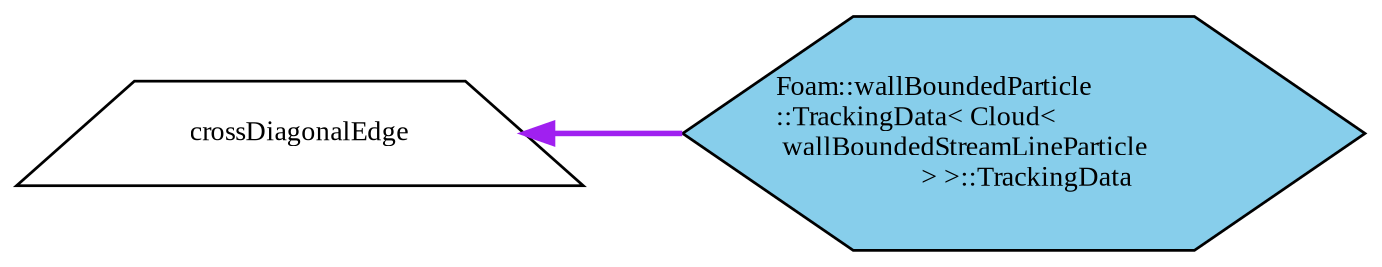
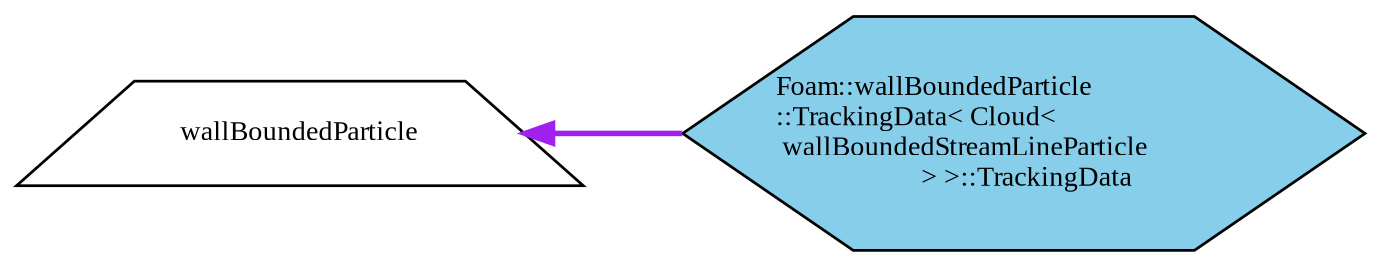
  digraph {
    rankdir=LR
    fontname="Liberation Serif"
    node [color=black fontname="Liberation Serif" fontsize=10 style=filled]
-   n1 [fillcolor=white fontcolor=black height=0.2 label=crossDiagonalEdge shape=trapezium width=0.4]
+   n1 [fillcolor=white fontcolor=black height=0.2 label=wallBoundedParticle shape=trapezium width=0.4]
    n2 [height=0.2 label="Foam::wallBoundedParticle\l::TrackingData\< Cloud\<\l wallBoundedStreamLineParticle\l \> \>::TrackingData" shape=hexagon width=0.4 fillcolor=skyblue]
    n1 -> n2 [color=purple dir=back fontname="Liberation Serif" fontsize=10 labelfontname=Helvetica labelfontsize=10 style=bold]
  }
